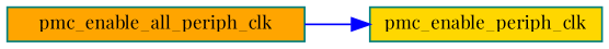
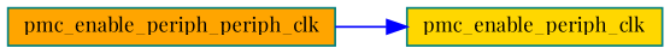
  digraph {
    rankdir=LR
    fontname="Playfair Display"
    node [color=teal fontname="Playfair Display" fontsize=10 shape=box style=filled]
-   n1 [fillcolor=orange fontcolor=black height=0.2 label=pmc_enable_all_periph_clk width=0.4]
+   n1 [fillcolor=orange fontcolor=black height=0.2 label=pmc_enable_periph_periph_clk width=0.4]
    n2 [fillcolor=gold height=0.2 label=pmc_enable_periph_clk width=0.4]
    n1 -> n2 [color=blue fontname="Playfair Display" fontsize=10 labelfontname=FreeSans labelfontsize=10 style=solid]
  }
